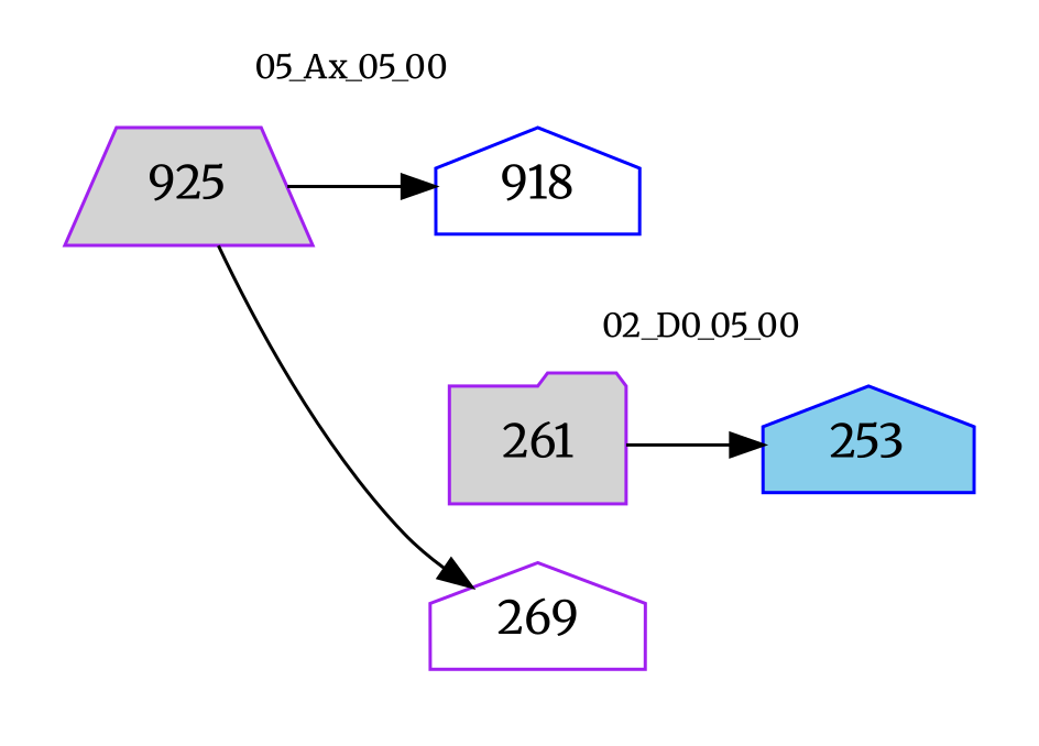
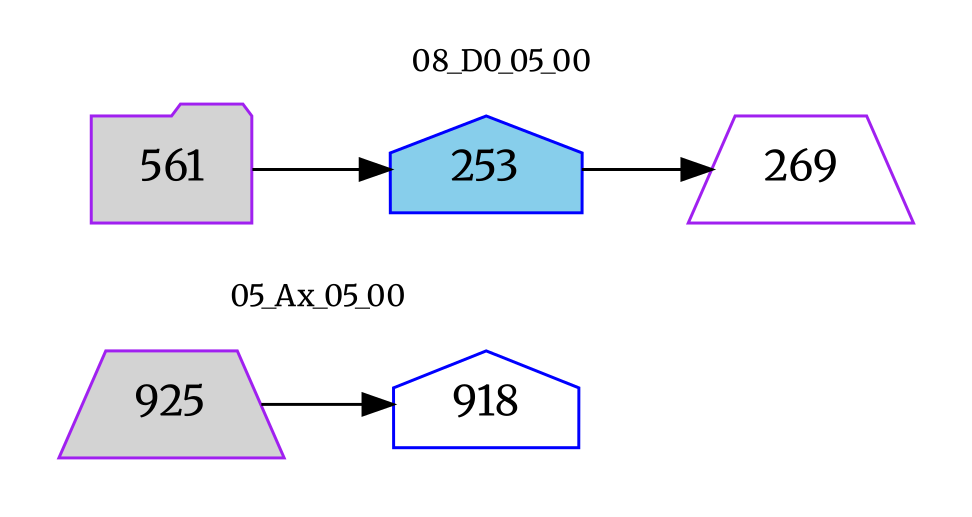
  digraph {
    fontname=Merriweather
    rankdir=LR
    node [color=purple fillcolor=lightgrey fontname=Merriweather shape=trapezium style=filled]
    edge [color=black fontname=Merriweather]
    n1 [label=925]
    n2 [color=blue fillcolor=white label=918 shape=house]
-   n3 [label=261 shape=folder]
+   n3 [label=561 shape=folder]
    n4 [color=blue fillcolor=skyblue label=253 shape=house]
-   n5 [fillcolor=white label=269 shape=house]
+   n5 [fillcolor=white label=269]
    subgraph cluster_1 {
      color=white
      fontsize=10
      label="05_Ax_05_00"
      n1
      n2
    }
    subgraph cluster_2 {
      color=white
      fontsize=10
-     label="02_D0_05_00"
+     label="08_D0_05_00"
      n3
      n4
      n5
    }
    n1 -> n2
    n3 -> n4
-   n1 -> n5
+   n4 -> n5
  }
